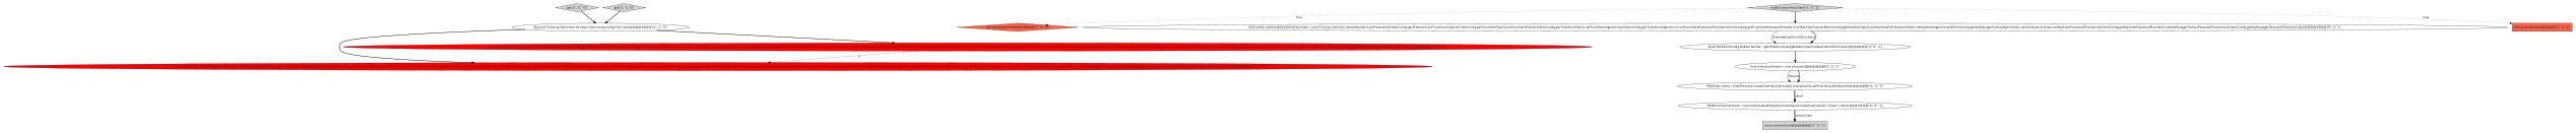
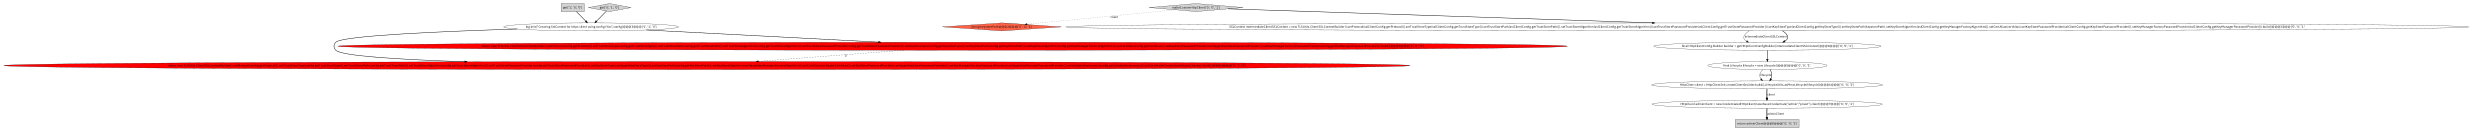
  digraph {
    fontname="IBM Plex Sans"
    node [fillcolor=white fontname="IBM Plex Sans" shape=ellipse style=filled]
    edge [fontname="IBM Plex Sans" style=bold]
    n1 [label="log.info(\"Creating SslContext for https client using config (%s(\",config)@@@3@@@['1', '1', '0']"]
    n2 [fillcolor=red label="return new TLSUtils.ClientSSLContextBuilder().setProtocol(config.getProtocol()).setTrustStoreType(config.getTrustStoreType()).setTrustStorePath(config.getTrustStorePath()).setTrustStoreAlgorithm(config.getTrustStoreAlgorithm()).setTrustStorePasswordProvider(config.getTrustStorePasswordProvider()).setKeyStoreType(config.getKeyStoreType()).setKeyStorePath(config.getKeyStorePath()).setKeyStoreAlgorithm(config.getKeyManagerFactoryAlgorithm()).setCertAlias(config.getCertAlias()).setKeyStorePasswordProvider(config.getKeyStorePasswordProvider()).setKeyManagerFactoryPasswordProvider(config.getKeyManagerPasswordProvider()).setValidateHostnames(config.getValidateHostnames()).setCertificateChecker(certificateChecker).build()@@@4@@@['0', '1', '0']"]
    n3 [fillcolor=red label="return new TLSUtils.ClientSSLContextBuilder().setProtocol(config.getProtocol()).setTrustStoreType(config.getTrustStoreType()).setTrustStorePath(config.getTrustStorePath()).setTrustStoreAlgorithm(config.getTrustStoreAlgorithm()).setTrustStorePasswordProvider(config.getTrustStorePasswordProvider()).setKeyStoreType(config.getKeyStoreType()).setKeyStorePath(config.getKeyStorePath()).setKeyStoreAlgorithm(config.getKeyManagerFactoryAlgorithm()).setCertAlias(config.getCertAlias()).setKeyStorePasswordProvider(config.getKeyStorePasswordProvider()).setKeyManagerFactoryPasswordProvider(config.getKeyManagerPasswordProvider()).build()@@@4@@@['1', '0', '0']"]
    n4 [label="final Lifecycle lifecycle = new Lifecycle()@@@5@@@['0', '0', '1']"]
    n5 [label="HttpClient client = HttpClientInit.createClient(builder.build(),LifecycleUtils.asMmxLifecycle(lifecycle))@@@6@@@['0', '0', '1']"]
    n6 [label="HttpClient adminClient = new CredentialedHttpClient(new BasicCredentials(\"admin\",\"priest\"),client)@@@7@@@['0', '0', '1']"]
    n7 [fillcolor=lightgray label="return adminClient@@@8@@@['0', '0', '1']" shape=box]
    n8 [label="final HttpClientConfig.Builder builder = getHttpClientConfigBuilder(intermediateClientSSLContext)@@@4@@@['0', '0', '1']"]
    n9 [fillcolor=tomato label="String keystorePath@@@2@@@['0', '0', '1']" shape=diamond]
    n10 [label="SSLContext intermediateClientSSLContext = new TLSUtils.ClientSSLContextBuilder().setProtocol(sslClientConfig.getProtocol()).setTrustStoreType(sslClientConfig.getTrustStoreType()).setTrustStorePath(sslClientConfig.getTrustStorePath()).setTrustStoreAlgorithm(sslClientConfig.getTrustStoreAlgorithm()).setTrustStorePasswordProvider(sslClientConfig.getTrustStorePasswordProvider()).setKeyStoreType(sslClientConfig.getKeyStoreType()).setKeyStorePath(keystorePath).setKeyStoreAlgorithm(sslClientConfig.getKeyManagerFactoryAlgorithm()).setCertAlias(certAlias).setKeyStorePasswordProvider(sslClientConfig.getKeyStorePasswordProvider()).setKeyManagerFactoryPasswordProvider(sslClientConfig.getKeyManagerPasswordProvider()).build()@@@3@@@['0', '0', '1']"]
-   n11 [fillcolor=tomato label="String certAlias@@@2@@@['0', '0', '1']" shape=box]
-   n12 [fillcolor=lightgray label="get['1', '0', '0']" shape=diamond]
+   n12 [fillcolor=lightgray label="get['1', '0', '0']" shape=box]
    n13 [fillcolor=lightgray label="get['0', '1', '0']" shape=diamond]
    n14 [fillcolor=lightgray label="makeCustomHttpClient['0', '0', '1']" shape=diamond]
    n1 -> n2
    n1 -> n3
    n3 -> n2 [label=0 style=dashed]
    n4 -> n5 [label=lifecycle style=solid]
    n4 -> n5
    n5 -> n6
    n5 -> n6 [label=client style=solid]
    n6 -> n7
    n6 -> n7 [label=adminClient style=solid]
    n8 -> n4
    n10 -> n8 [label=intermediateClientSSLContext style=solid]
    n10 -> n8
    n12 -> n1
    n13 -> n1
-   n14 -> n9 [label=true style=dotted]
+   n14 -> n9 [label=client style=dotted]
    n14 -> n10
-   n14 -> n11 [label=true style=dotted]
  }
